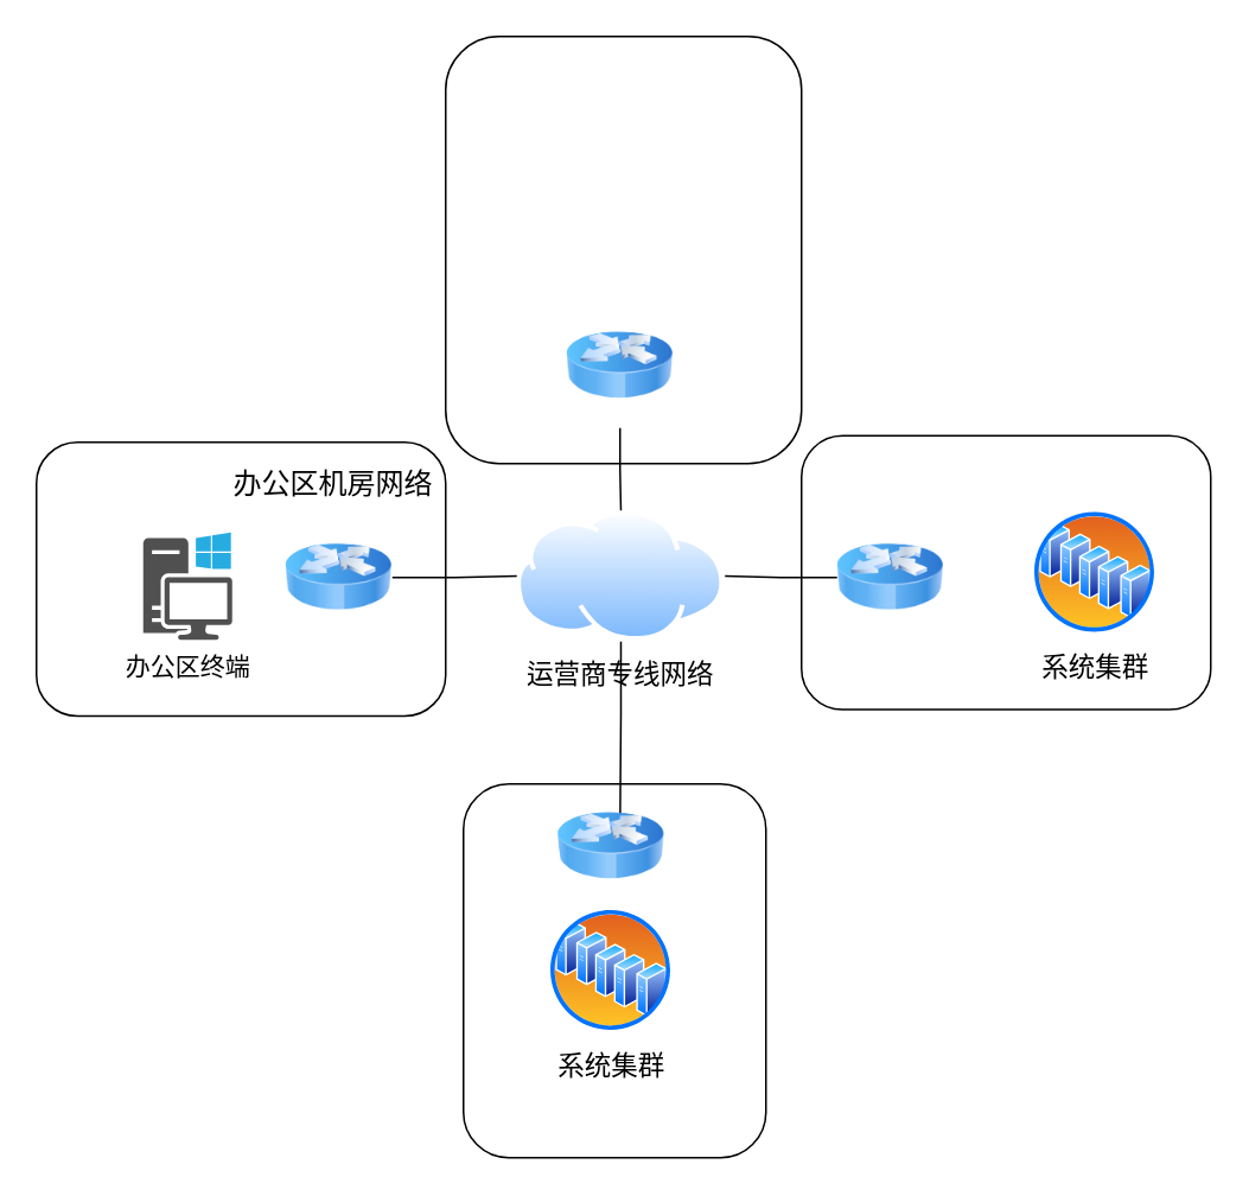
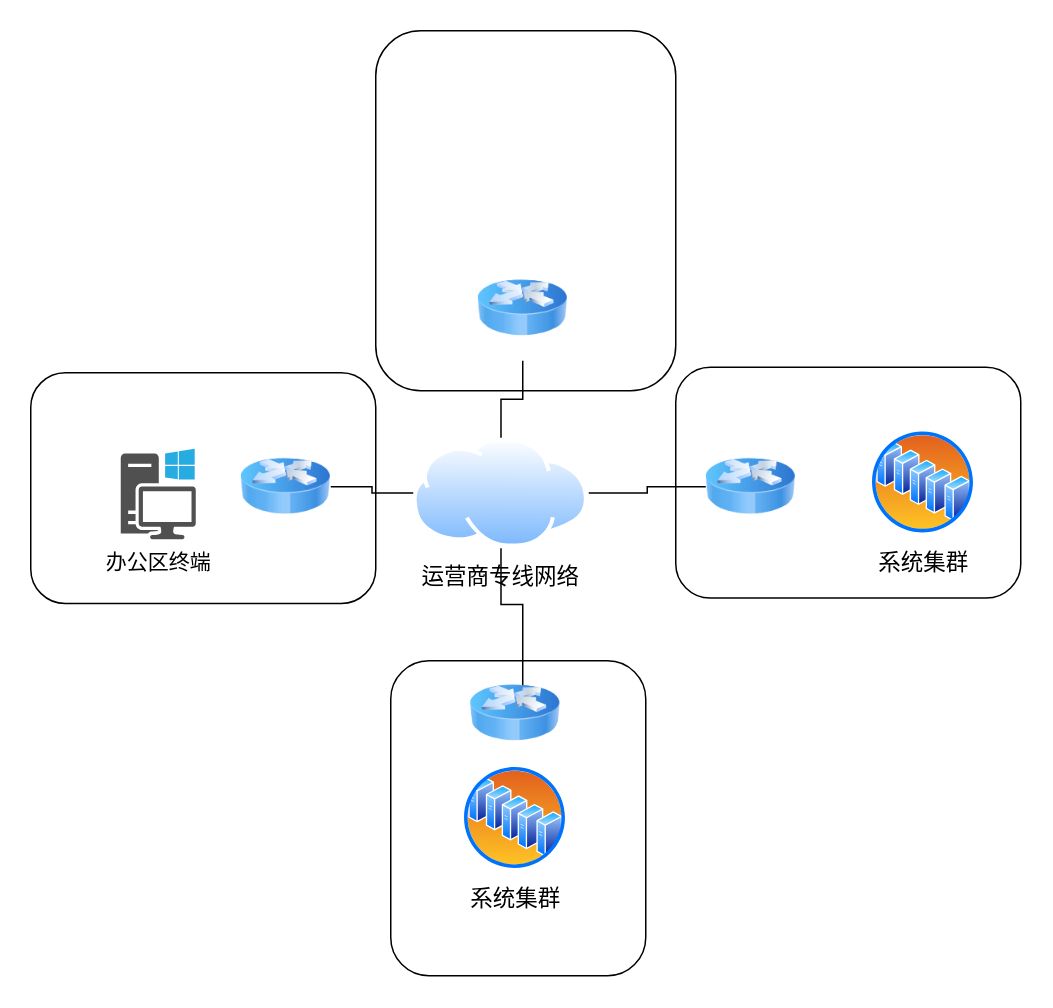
  <mxCell id="0" />
  <mxCell id="1" parent="0" />
  <mxCell id="2" value="" style="rounded=1;whiteSpace=wrap;html=1;" parent="1" vertex="1"><mxGeometry x="20" y="248" width="230" height="153.85" as="geometry" /></mxCell>
  <mxCell id="3" value="" style="rounded=1;whiteSpace=wrap;html=1;" parent="1" vertex="1"><mxGeometry x="250" y="20" width="200" height="240" as="geometry" /></mxCell>
  <mxCell id="4" value="" style="rounded=1;whiteSpace=wrap;html=1;" parent="1" vertex="1"><mxGeometry x="450" y="244.38" width="230" height="153.85" as="geometry" /></mxCell>
  <mxCell id="5" value="" style="edgeStyle=orthogonalEdgeStyle;rounded=0;orthogonalLoop=1;jettySize=auto;html=1;endArrow=none;endFill=0;" parent="1" source="6" target="7" edge="1"><mxGeometry relative="1" as="geometry" /></mxCell>
  <mxCell id="6" value="" style="image;html=1;image=img/lib/clip_art/networking/Router_Icon_128x128.png" parent="1" vertex="1"><mxGeometry x="470" y="289" width="60" height="70" as="geometry" /></mxCell>
- <mxCell id="7" value="运营商专线网络" style="image;aspect=fixed;perimeter=ellipsePerimeter;html=1;align=center;shadow=0;dashed=0;spacingTop=3;image=img/lib/active_directory/internet_cloud.svg;fontSize=15;" parent="1" vertex="1"><mxGeometry x="290" y="286.3" width="116.98" height="73.7" as="geometry" /></mxCell>
+ <mxCell id="7" value="运营商专线网络" style="image;aspect=fixed;perimeter=ellipsePerimeter;html=1;align=center;shadow=0;dashed=0;spacingTop=3;image=img/lib/active_directory/internet_cloud.svg;fontSize=15;" parent="1" vertex="1"><mxGeometry x="275" y="291.3" width="116.98" height="73.7" as="geometry" /></mxCell>
  <mxCell id="8" value="" style="edgeStyle=orthogonalEdgeStyle;rounded=0;orthogonalLoop=1;jettySize=auto;html=1;endArrow=none;endFill=0;" parent="1" source="9" target="7" edge="1"><mxGeometry relative="1" as="geometry" /></mxCell>
  <mxCell id="9" value="" style="image;html=1;image=img/lib/clip_art/networking/Router_Icon_128x128.png" parent="1" vertex="1"><mxGeometry x="318" y="170" width="60" height="70" as="geometry" /></mxCell>
  <mxCell id="10" value="" style="edgeStyle=orthogonalEdgeStyle;rounded=0;orthogonalLoop=1;jettySize=auto;html=1;endArrow=none;endFill=0;" parent="1" source="11" target="7" edge="1"><mxGeometry relative="1" as="geometry" /></mxCell>
  <mxCell id="11" value="" style="image;html=1;image=img/lib/clip_art/networking/Router_Icon_128x128.png" parent="1" vertex="1"><mxGeometry x="160" y="289" width="60" height="70" as="geometry" /></mxCell>
  <mxCell id="12" value="系统集群" style="image;aspect=fixed;perimeter=ellipsePerimeter;html=1;align=center;shadow=0;dashed=0;spacingTop=3;image=img/lib/active_directory/server_farm.svg;fontSize=15;" parent="1" vertex="1"><mxGeometry x="580" y="286.3" width="70" height="70" as="geometry" /></mxCell>
  <mxCell id="13" value="办公区终端" style="sketch=0;pointerEvents=1;shadow=0;dashed=0;html=1;strokeColor=none;fillColor=#505050;labelPosition=center;verticalLabelPosition=bottom;verticalAlign=top;outlineConnect=0;align=center;shape=mxgraph.office.devices.workstation_pc;fontSize=14;" parent="1" vertex="1"><mxGeometry x="80" y="298.7" width="50" height="60.3" as="geometry" /></mxCell>
- <mxCell id="14" value="办公区机房网络" style="text;strokeColor=none;align=center;fillColor=none;html=1;verticalAlign=middle;whiteSpace=wrap;rounded=0;fontSize=16;" parent="1" vertex="1"><mxGeometry x="127" y="256.3" width="120" height="30" as="geometry" /></mxCell>
  <mxCell id="15" value="" style="rounded=1;whiteSpace=wrap;html=1;" vertex="1" parent="1"><mxGeometry x="260" y="440" width="170" height="210" as="geometry" /></mxCell>
  <mxCell id="16" style="edgeStyle=orthogonalEdgeStyle;rounded=0;orthogonalLoop=1;jettySize=auto;html=1;exitX=0.5;exitY=1;exitDx=0;exitDy=0;entryX=0.583;entryY=0.429;entryDx=0;entryDy=0;entryPerimeter=0;endArrow=none;endFill=0;" edge="1" parent="1" source="7" target="17"><mxGeometry relative="1" as="geometry" /></mxCell>
  <mxCell id="17" value="" style="image;html=1;image=img/lib/clip_art/networking/Router_Icon_128x128.png" vertex="1" parent="1"><mxGeometry x="313" y="440" width="60" height="70" as="geometry" /></mxCell>
  <mxCell id="18" value="系统集群" style="image;aspect=fixed;perimeter=ellipsePerimeter;html=1;align=center;shadow=0;dashed=0;spacingTop=3;image=img/lib/active_directory/server_farm.svg;fontSize=15;" vertex="1" parent="1"><mxGeometry x="308" y="510" width="70" height="70" as="geometry" /></mxCell>
